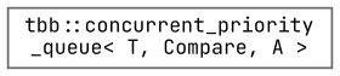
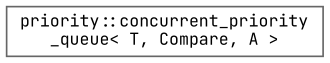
  digraph {
    rankdir=LR
    fontname="JetBrains Mono"
-   n1 [color=grey40 fillcolor=white fontname="JetBrains Mono" fontsize=10 height=0.2 label="tbb::concurrent_priority\l_queue\< T, Compare, A \>" shape=box style=filled width=0.4]
+   n1 [color=grey40 fillcolor=white fontname="JetBrains Mono" fontsize=10 height=0.2 label="priority::concurrent_priority\l_queue\< T, Compare, A \>" shape=box style=filled width=0.4]
  }
